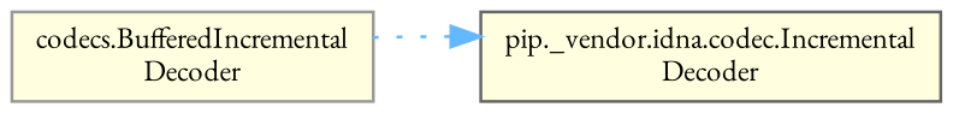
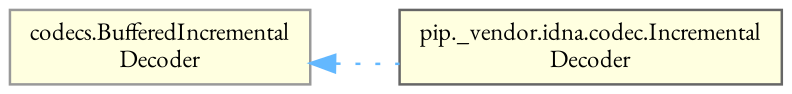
  digraph {
    rankdir=LR
    fontname="EB Garamond"
    node [fillcolor=lightyellow fontname="EB Garamond" fontsize=10 shape=box style=filled]
    n1 [color=grey60 height=0.2 label="codecs.BufferedIncremental\lDecoder" width=0.4]
    n2 [color=grey40 height=0.2 label="pip._vendor.idna.codec.Incremental\lDecoder" width=0.4]
-   n2 -> n1 [color=steelblue1 dir=back fontname="EB Garamond" fontsize=10 labelfontname=Helvetica labelfontsize=10 style=dotted]
+   n1 -> n2 [color=steelblue1 dir=back fontname="EB Garamond" fontsize=10 labelfontname=Helvetica labelfontsize=10 style=dotted]
  }
